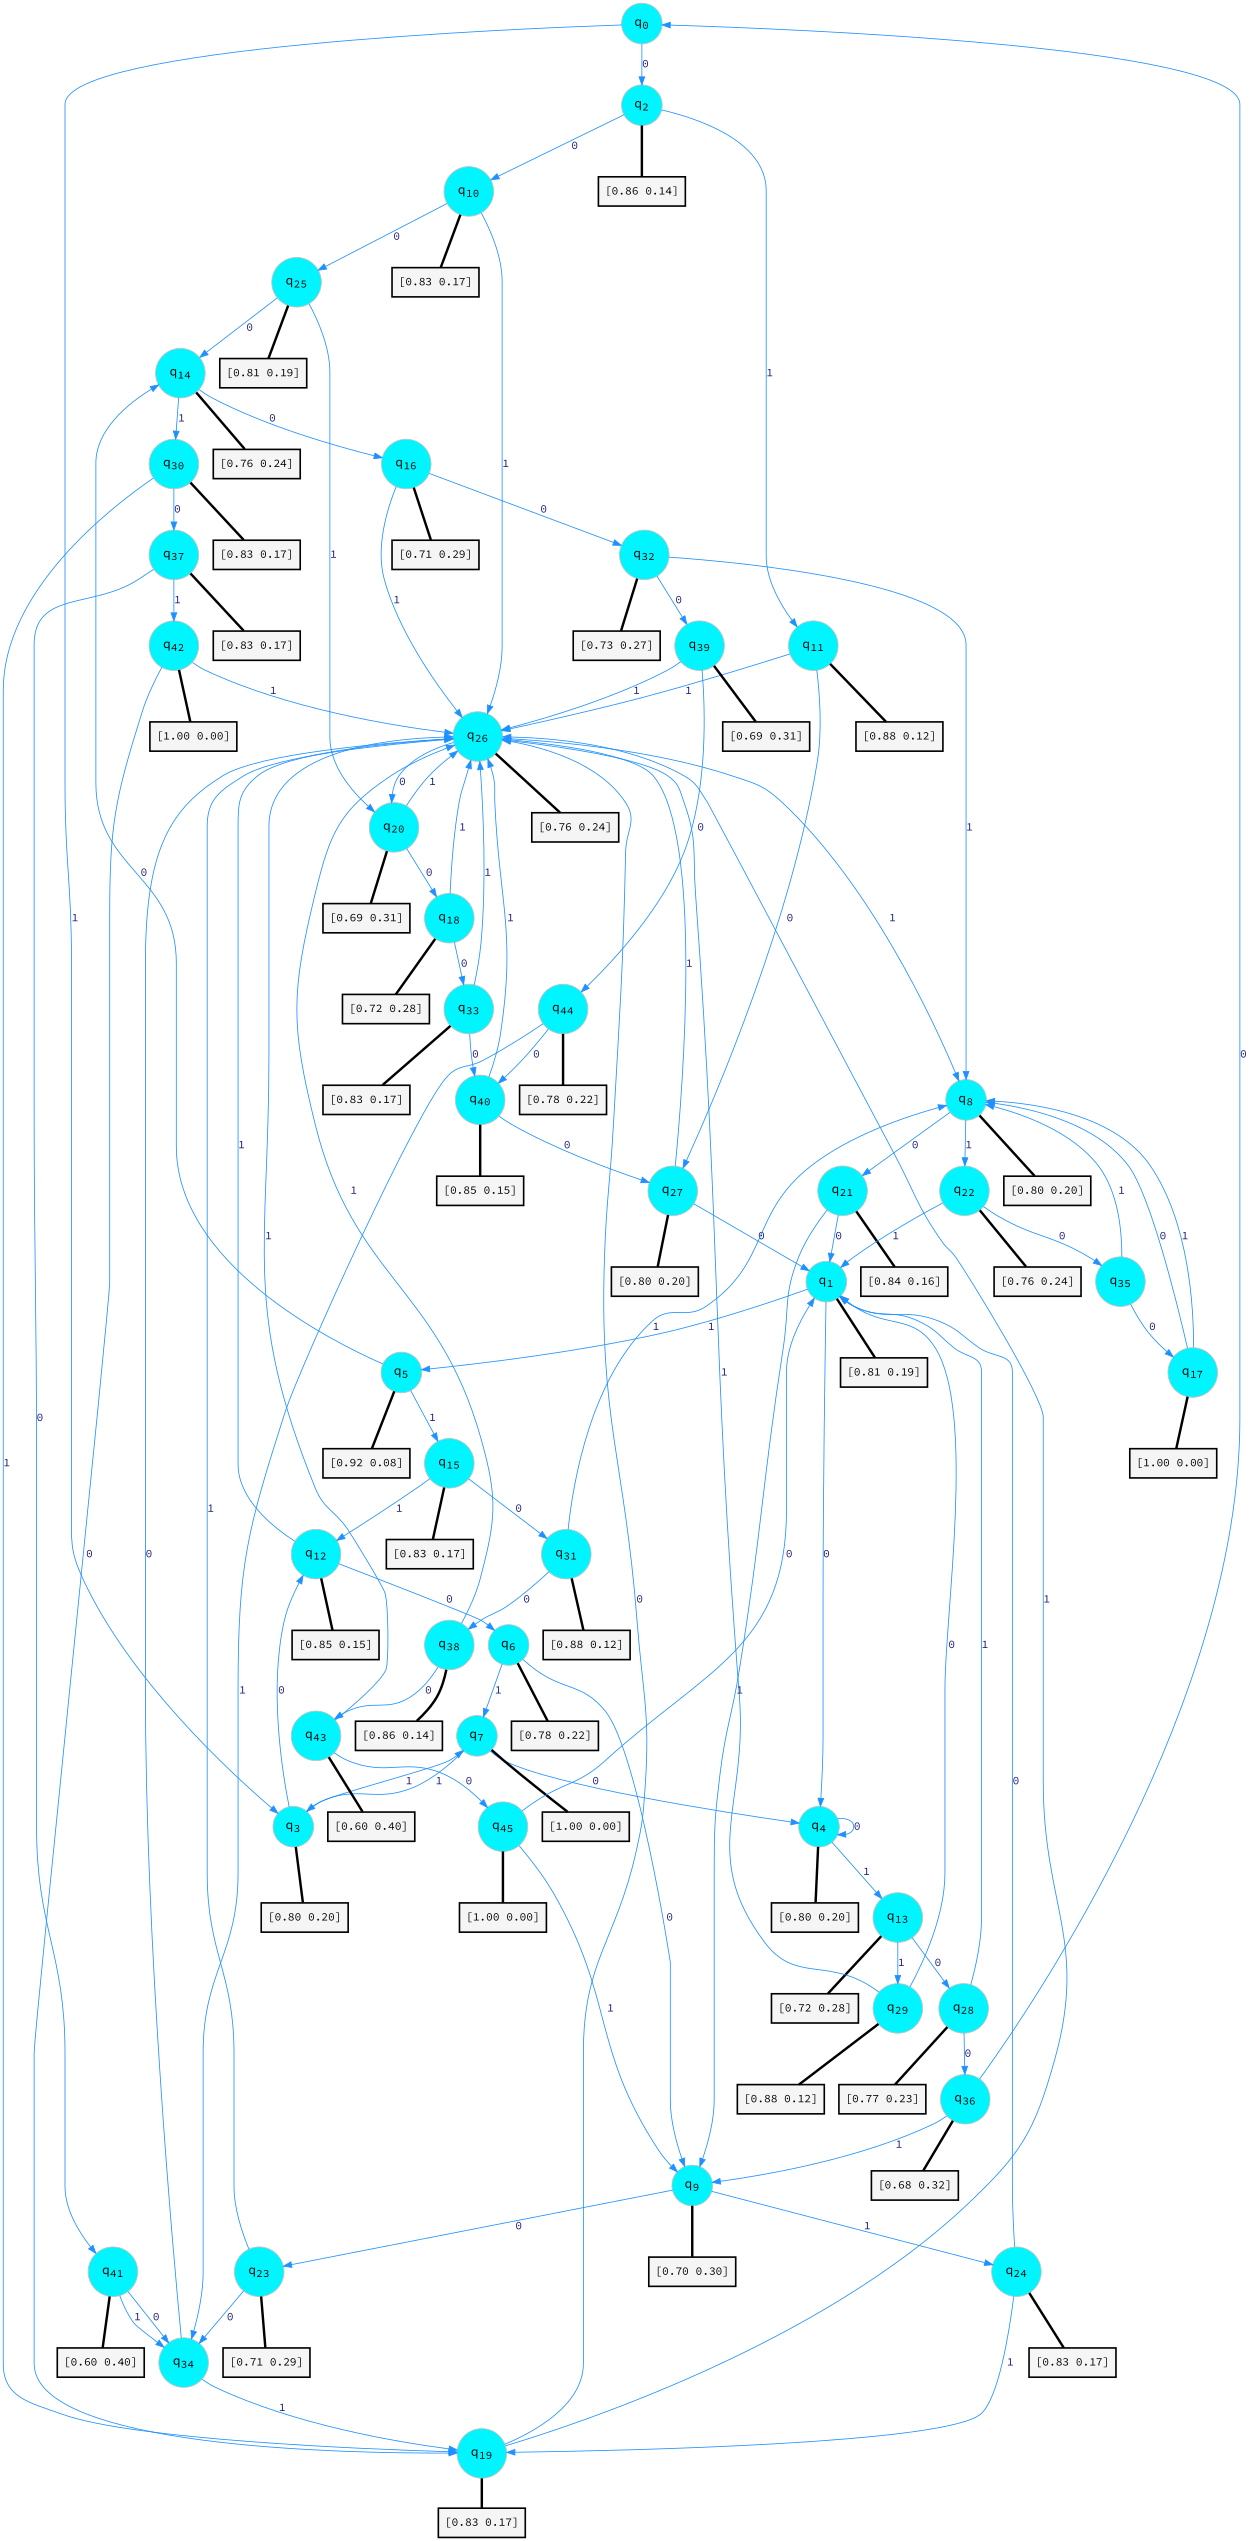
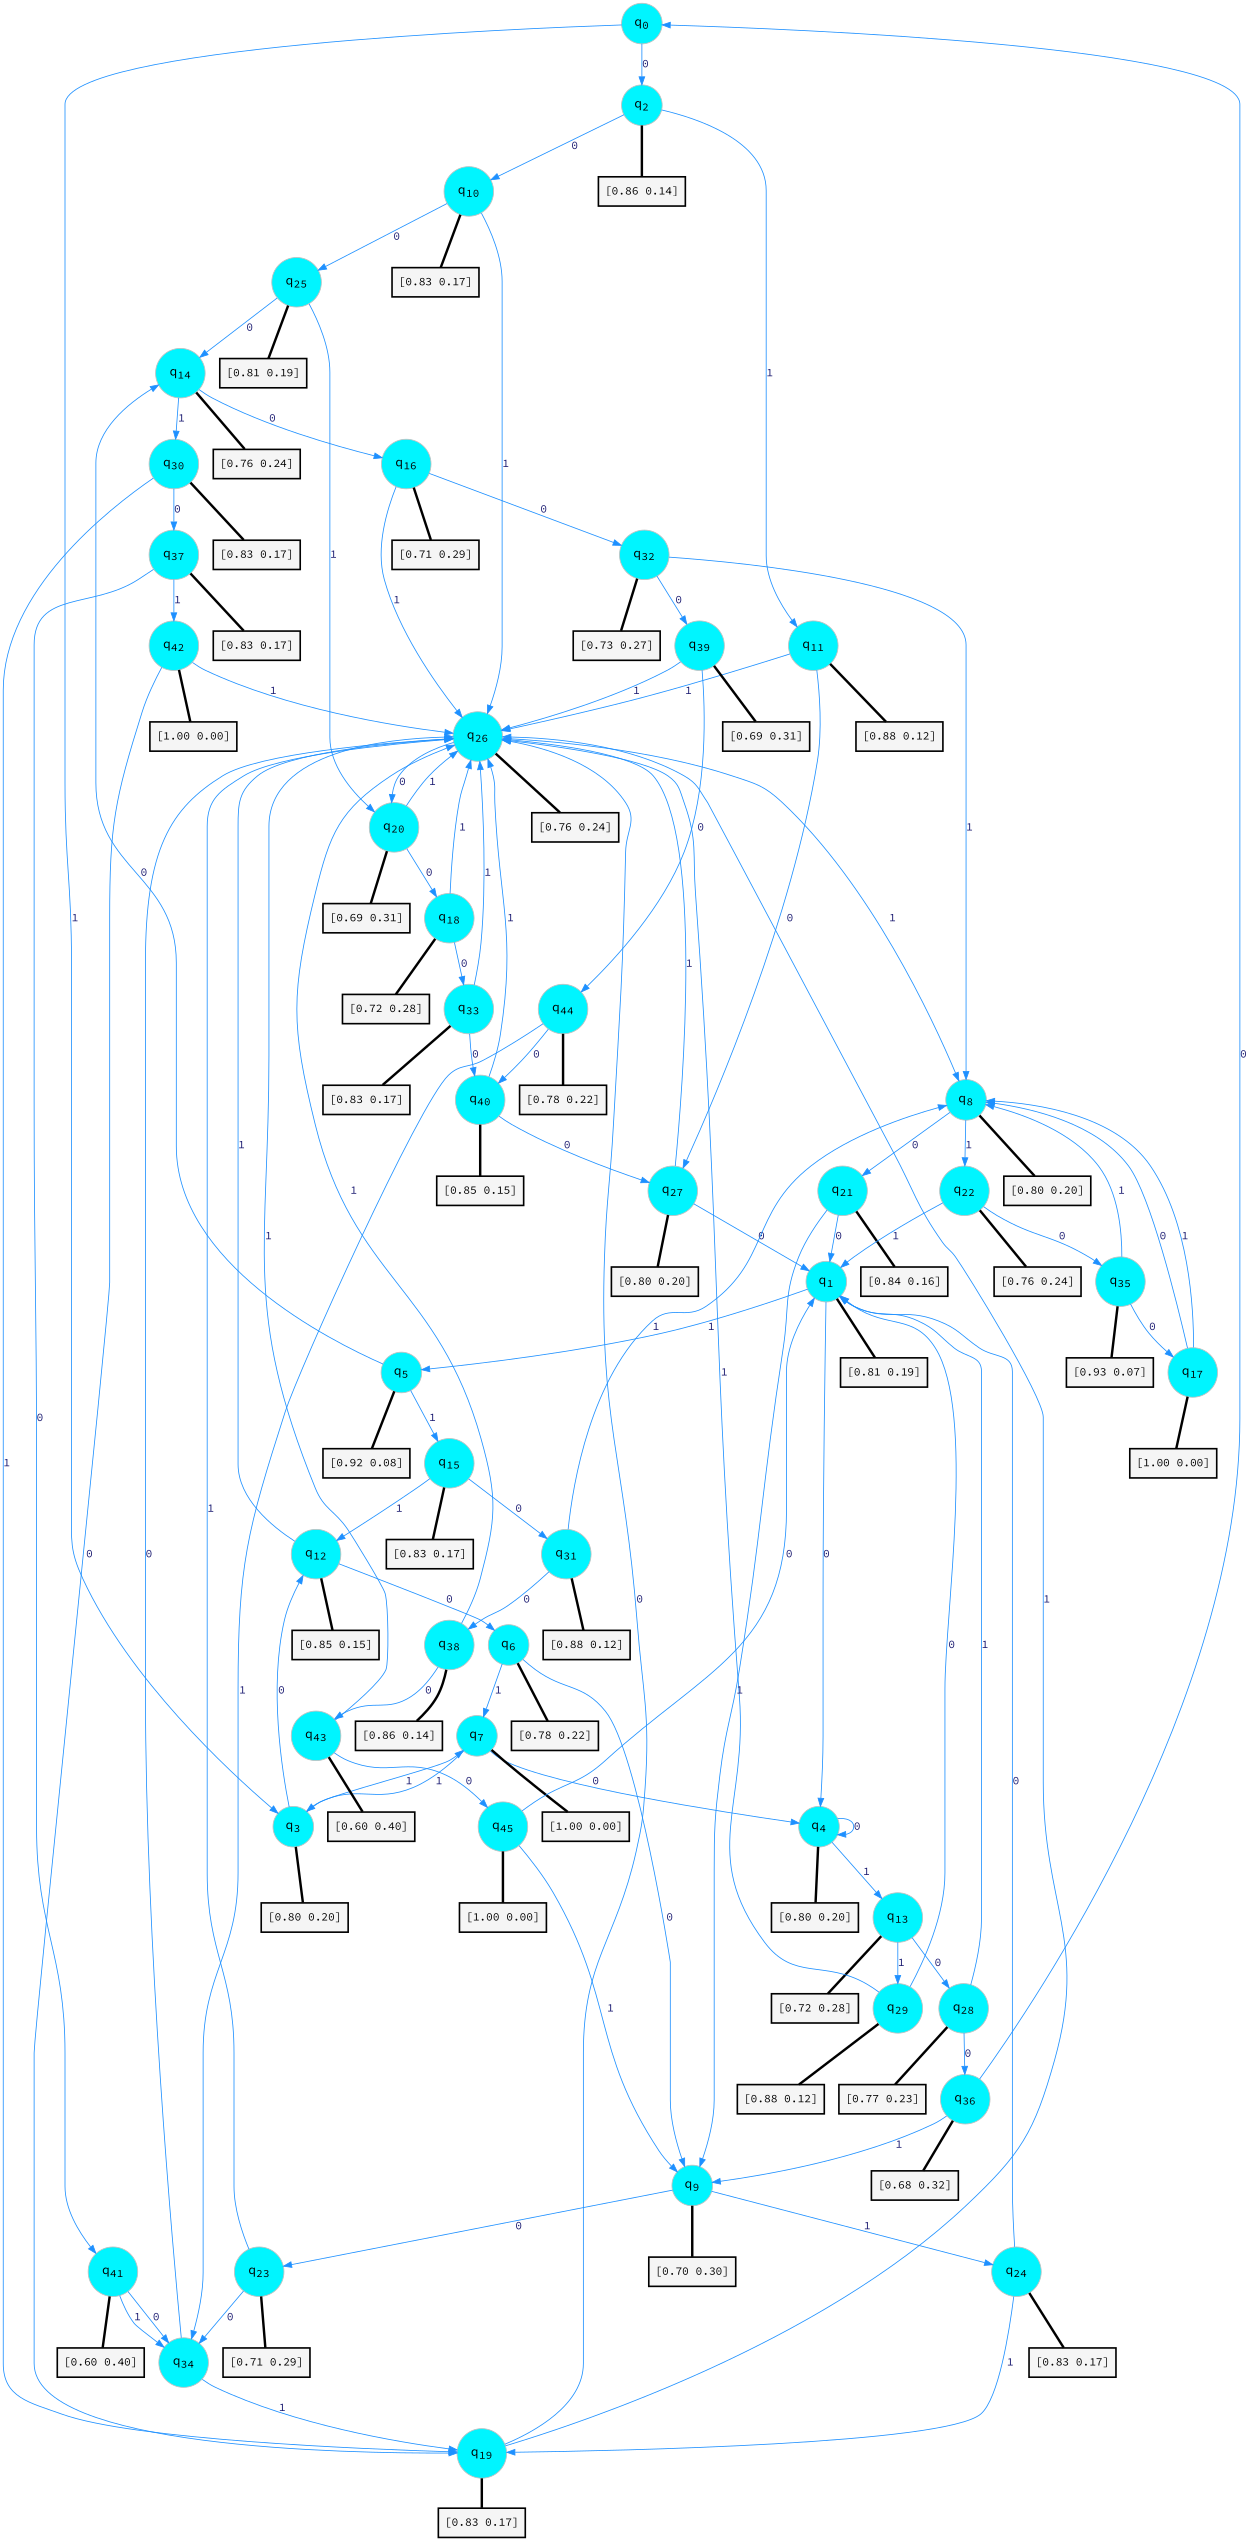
  digraph {
    fontname="Source Code Pro"
    rankdir=TD
    node [color=gray fillcolor=turquoise1 fontcolor=black fontname="Source Code Pro" fontsize=16 fontweight=bold shape=circle style=filled]
    edge [arrowsize=1 color=dodgerblue1 fontcolor=midnightblue fontname="Source Code Pro" fontweight=bold penwidth=1 style=solid weight=20]
    n1 [label=<q<SUB>0</SUB>>]
    n2 [label=<q<SUB>2</SUB>>]
    n3 [label=<q<SUB>3</SUB>>]
    n4 [label=<q<SUB>10</SUB>>]
    n5 [label=<q<SUB>11</SUB>>]
    n6 [color=black fillcolor=whitesmoke fontsize=14 label="[0.86 0.14]" penwidth=2 shape=box]
    n7 [label=<q<SUB>7</SUB>>]
    n8 [label=<q<SUB>12</SUB>>]
    n9 [color=black fillcolor=whitesmoke fontsize=14 label="[0.80 0.20]" penwidth=2 shape=box]
    n10 [label=<q<SUB>1</SUB>>]
    n11 [label=<q<SUB>4</SUB>>]
    n12 [label=<q<SUB>5</SUB>>]
    n13 [color=black fillcolor=whitesmoke fontsize=14 label="[0.81 0.19]" penwidth=2 shape=box]
    n14 [label=<q<SUB>13</SUB>>]
    n15 [color=black fillcolor=whitesmoke fontsize=14 label="[0.80 0.20]" penwidth=2 shape=box]
    n16 [label=<q<SUB>14</SUB>>]
    n17 [label=<q<SUB>15</SUB>>]
    n18 [color=black fillcolor=whitesmoke fontsize=14 label="[0.92 0.08]" penwidth=2 shape=box]
    n19 [label=<q<SUB>25</SUB>>]
    n20 [label=<q<SUB>26</SUB>>]
    n21 [color=black fillcolor=whitesmoke fontsize=14 label="[0.83 0.17]" penwidth=2 shape=box]
    n22 [label=<q<SUB>27</SUB>>]
    n23 [color=black fillcolor=whitesmoke fontsize=14 label="[0.88 0.12]" penwidth=2 shape=box]
    n24 [color=black fillcolor=whitesmoke fontsize=14 label="[1.00 0.00]" penwidth=2 shape=box]
    n25 [label=<q<SUB>6</SUB>>]
    n26 [color=black fillcolor=whitesmoke fontsize=14 label="[0.85 0.15]" penwidth=2 shape=box]
    n27 [label=<q<SUB>28</SUB>>]
    n28 [label=<q<SUB>29</SUB>>]
    n29 [color=black fillcolor=whitesmoke fontsize=14 label="[0.72 0.28]" penwidth=2 shape=box]
    n30 [label=<q<SUB>16</SUB>>]
    n31 [label=<q<SUB>30</SUB>>]
    n32 [color=black fillcolor=whitesmoke fontsize=14 label="[0.76 0.24]" penwidth=2 shape=box]
    n33 [label=<q<SUB>31</SUB>>]
    n34 [color=black fillcolor=whitesmoke fontsize=14 label="[0.83 0.17]" penwidth=2 shape=box]
    n35 [label=<q<SUB>9</SUB>>]
    n36 [color=black fillcolor=whitesmoke fontsize=14 label="[0.78 0.22]" penwidth=2 shape=box]
    n37 [label=<q<SUB>23</SUB>>]
    n38 [label=<q<SUB>24</SUB>>]
    n39 [color=black fillcolor=whitesmoke fontsize=14 label="[0.70 0.30]" penwidth=2 shape=box]
    n40 [label=<q<SUB>8</SUB>>]
    n41 [label=<q<SUB>21</SUB>>]
    n42 [label=<q<SUB>22</SUB>>]
    n43 [color=black fillcolor=whitesmoke fontsize=14 label="[0.80 0.20]" penwidth=2 shape=box]
    n44 [color=black fillcolor=whitesmoke fontsize=14 label="[0.84 0.16]" penwidth=2 shape=box]
    n45 [label=<q<SUB>35</SUB>>]
    n46 [color=black fillcolor=whitesmoke fontsize=14 label="[0.76 0.24]" penwidth=2 shape=box]
    n47 [label=<q<SUB>34</SUB>>]
    n48 [color=black fillcolor=whitesmoke fontsize=14 label="[0.71 0.29]" penwidth=2 shape=box]
    n49 [label=<q<SUB>19</SUB>>]
    n50 [color=black fillcolor=whitesmoke fontsize=14 label="[0.83 0.17]" penwidth=2 shape=box]
    n51 [label=<q<SUB>20</SUB>>]
    n52 [color=black fillcolor=whitesmoke fontsize=14 label="[0.81 0.19]" penwidth=2 shape=box]
    n53 [color=black fillcolor=whitesmoke fontsize=14 label="[0.76 0.24]" penwidth=2 shape=box]
    n54 [color=black fillcolor=whitesmoke fontsize=14 label="[0.80 0.20]" penwidth=2 shape=box]
    n55 [label=<q<SUB>36</SUB>>]
    n56 [color=black fillcolor=whitesmoke fontsize=14 label="[0.77 0.23]" penwidth=2 shape=box]
    n57 [color=black fillcolor=whitesmoke fontsize=14 label="[0.88 0.12]" penwidth=2 shape=box]
    n58 [label=<q<SUB>32</SUB>>]
    n59 [color=black fillcolor=whitesmoke fontsize=14 label="[0.71 0.29]" penwidth=2 shape=box]
    n60 [label=<q<SUB>37</SUB>>]
    n61 [color=black fillcolor=whitesmoke fontsize=14 label="[0.83 0.17]" penwidth=2 shape=box]
    n62 [label=<q<SUB>38</SUB>>]
    n63 [color=black fillcolor=whitesmoke fontsize=14 label="[0.88 0.12]" penwidth=2 shape=box]
    n64 [label=<q<SUB>39</SUB>>]
    n65 [color=black fillcolor=whitesmoke fontsize=14 label="[0.73 0.27]" penwidth=2 shape=box]
    n66 [label=<q<SUB>17</SUB>>]
    n67 [color=black fillcolor=whitesmoke fontsize=14 label="[1.00 0.00]" penwidth=2 shape=box]
    n68 [label=<q<SUB>18</SUB>>]
    n69 [label=<q<SUB>33</SUB>>]
    n70 [color=black fillcolor=whitesmoke fontsize=14 label="[0.72 0.28]" penwidth=2 shape=box]
    n71 [label=<q<SUB>40</SUB>>]
    n72 [color=black fillcolor=whitesmoke fontsize=14 label="[0.83 0.17]" penwidth=2 shape=box]
    n73 [color=black fillcolor=whitesmoke fontsize=14 label="[0.83 0.17]" penwidth=2 shape=box]
    n74 [color=black fillcolor=whitesmoke fontsize=14 label="[0.69 0.31]" penwidth=2 shape=box]
+   n75 [color=black fillcolor=whitesmoke fontsize=14 label="[0.93 0.07]" penwidth=2 shape=box]
    n76 [color=black fillcolor=whitesmoke fontsize=14 label="[0.68 0.32]" penwidth=2 shape=box]
    n77 [label=<q<SUB>41</SUB>>]
    n78 [label=<q<SUB>42</SUB>>]
    n79 [color=black fillcolor=whitesmoke fontsize=14 label="[0.83 0.17]" penwidth=2 shape=box]
    n80 [label=<q<SUB>43</SUB>>]
    n81 [color=black fillcolor=whitesmoke fontsize=14 label="[0.86 0.14]" penwidth=2 shape=box]
    n82 [label=<q<SUB>44</SUB>>]
    n83 [color=black fillcolor=whitesmoke fontsize=14 label="[0.69 0.31]" penwidth=2 shape=box]
    n84 [color=black fillcolor=whitesmoke fontsize=14 label="[0.85 0.15]" penwidth=2 shape=box]
    n85 [color=black fillcolor=whitesmoke fontsize=14 label="[0.60 0.40]" penwidth=2 shape=box]
    n86 [color=black fillcolor=whitesmoke fontsize=14 label="[1.00 0.00]" penwidth=2 shape=box]
    n87 [label=<q<SUB>45</SUB>>]
    n88 [color=black fillcolor=whitesmoke fontsize=14 label="[0.60 0.40]" penwidth=2 shape=box]
    n89 [color=black fillcolor=whitesmoke fontsize=14 label="[0.78 0.22]" penwidth=2 shape=box]
    n90 [color=black fillcolor=whitesmoke fontsize=14 label="[1.00 0.00]" penwidth=2 shape=box]
    n1 -> n2 [label=0]
    n1 -> n3 [label=1]
    n2 -> n4 [label=0]
    n2 -> n5 [label=1]
    n2 -> n6 [arrowhead=none color=black penwidth=3]
    n3 -> n7 [label=1]
    n3 -> n8 [label=0]
    n3 -> n9 [arrowhead=none color=black penwidth=3]
    n4 -> n19 [label=0]
    n4 -> n20 [label=1]
    n4 -> n21 [arrowhead=none color=black penwidth=3]
    n5 -> n20 [label=1]
    n5 -> n22 [label=0]
    n5 -> n23 [arrowhead=none color=black penwidth=3]
    n7 -> n3 [label=1]
    n7 -> n11 [label=0]
    n7 -> n24 [arrowhead=none color=black penwidth=3]
    n8 -> n20 [label=1]
    n8 -> n25 [label=0]
    n8 -> n26 [arrowhead=none color=black penwidth=3]
    n10 -> n11 [label=0]
    n10 -> n12 [label=1]
    n10 -> n13 [arrowhead=none color=black penwidth=3]
    n11 -> n11 [label=0]
    n11 -> n14 [label=1]
    n11 -> n15 [arrowhead=none color=black penwidth=3]
    n12 -> n16 [label=0]
    n12 -> n17 [label=1]
    n12 -> n18 [arrowhead=none color=black penwidth=3]
    n14 -> n27 [label=0]
    n14 -> n28 [label=1]
    n14 -> n29 [arrowhead=none color=black penwidth=3]
    n16 -> n30 [label=0]
    n16 -> n31 [label=1]
    n16 -> n32 [arrowhead=none color=black penwidth=3]
    n17 -> n8 [label=1]
    n17 -> n33 [label=0]
    n17 -> n34 [arrowhead=none color=black penwidth=3]
    n19 -> n16 [label=0]
    n19 -> n51 [label=1]
    n19 -> n52 [arrowhead=none color=black penwidth=3]
    n20 -> n40 [label=1]
    n20 -> n51 [label=0]
    n20 -> n53 [arrowhead=none color=black penwidth=3]
    n22 -> n10 [label=0]
    n22 -> n20 [label=1]
    n22 -> n54 [arrowhead=none color=black penwidth=3]
    n25 -> n7 [label=1]
    n25 -> n35 [label=0]
    n25 -> n36 [arrowhead=none color=black penwidth=3]
    n27 -> n10 [label=1]
    n27 -> n55 [label=0]
    n27 -> n56 [arrowhead=none color=black penwidth=3]
    n28 -> n10 [label=0]
    n28 -> n20 [label=1]
    n28 -> n57 [arrowhead=none color=black penwidth=3]
    n30 -> n20 [label=1]
    n30 -> n58 [label=0]
    n30 -> n59 [arrowhead=none color=black penwidth=3]
    n31 -> n49 [label=1]
    n31 -> n60 [label=0]
    n31 -> n61 [arrowhead=none color=black penwidth=3]
    n33 -> n40 [label=1]
    n33 -> n62 [label=0]
    n33 -> n63 [arrowhead=none color=black penwidth=3]
    n35 -> n37 [label=0]
    n35 -> n38 [label=1]
    n35 -> n39 [arrowhead=none color=black penwidth=3]
    n37 -> n20 [label=1]
    n37 -> n47 [label=0]
    n37 -> n48 [arrowhead=none color=black penwidth=3]
    n38 -> n10 [label=0]
    n38 -> n49 [label=1]
    n38 -> n50 [arrowhead=none color=black penwidth=3]
    n40 -> n41 [label=0]
    n40 -> n42 [label=1]
    n40 -> n43 [arrowhead=none color=black penwidth=3]
    n41 -> n10 [label=0]
    n41 -> n35 [label=1]
    n41 -> n44 [arrowhead=none color=black penwidth=3]
    n42 -> n10 [label=1]
    n42 -> n45 [label=0]
    n42 -> n46 [arrowhead=none color=black penwidth=3]
    n45 -> n40 [label=1]
    n45 -> n66 [label=0]
+   n45 -> n75 [arrowhead=none color=black penwidth=3]
    n47 -> n20 [label=0]
    n47 -> n49 [label=1]
    n49 -> n20 [label=0]
    n49 -> n20 [label=1]
    n49 -> n73 [arrowhead=none color=black penwidth=3]
    n51 -> n20 [label=1]
    n51 -> n68 [label=0]
    n51 -> n74 [arrowhead=none color=black penwidth=3]
    n55 -> n1 [label=0]
    n55 -> n35 [label=1]
    n55 -> n76 [arrowhead=none color=black penwidth=3]
    n58 -> n40 [label=1]
    n58 -> n64 [label=0]
    n58 -> n65 [arrowhead=none color=black penwidth=3]
    n60 -> n77 [label=0]
    n60 -> n78 [label=1]
    n60 -> n79 [arrowhead=none color=black penwidth=3]
    n62 -> n20 [label=1]
    n62 -> n80 [label=0]
    n62 -> n81 [arrowhead=none color=black penwidth=3]
    n64 -> n20 [label=1]
    n64 -> n82 [label=0]
    n64 -> n83 [arrowhead=none color=black penwidth=3]
    n66 -> n40 [label=0]
    n66 -> n40 [label=1]
    n66 -> n67 [arrowhead=none color=black penwidth=3]
    n68 -> n20 [label=1]
    n68 -> n69 [label=0]
    n68 -> n70 [arrowhead=none color=black penwidth=3]
    n69 -> n20 [label=1]
    n69 -> n71 [label=0]
    n69 -> n72 [arrowhead=none color=black penwidth=3]
    n71 -> n20 [label=1]
    n71 -> n22 [label=0]
    n71 -> n84 [arrowhead=none color=black penwidth=3]
    n77 -> n47 [label=0]
    n77 -> n47 [label=1]
    n77 -> n85 [arrowhead=none color=black penwidth=3]
    n78 -> n20 [label=1]
    n78 -> n49 [label=0]
    n78 -> n86 [arrowhead=none color=black penwidth=3]
    n80 -> n20 [label=1]
    n80 -> n87 [label=0]
    n80 -> n88 [arrowhead=none color=black penwidth=3]
    n82 -> n47 [label=1]
    n82 -> n71 [label=0]
    n82 -> n89 [arrowhead=none color=black penwidth=3]
    n87 -> n10 [label=0]
    n87 -> n35 [label=1]
    n87 -> n90 [arrowhead=none color=black penwidth=3]
  }
